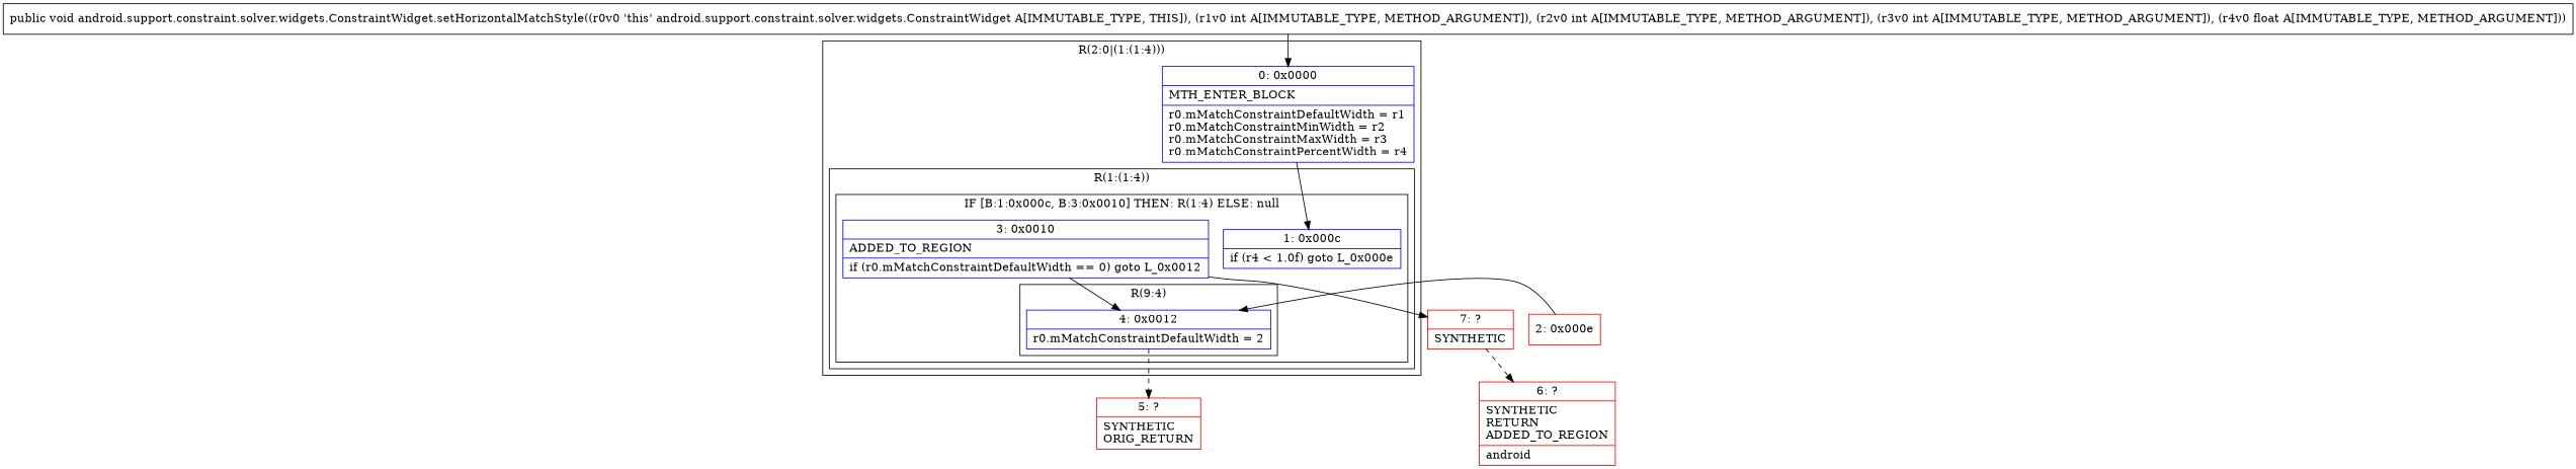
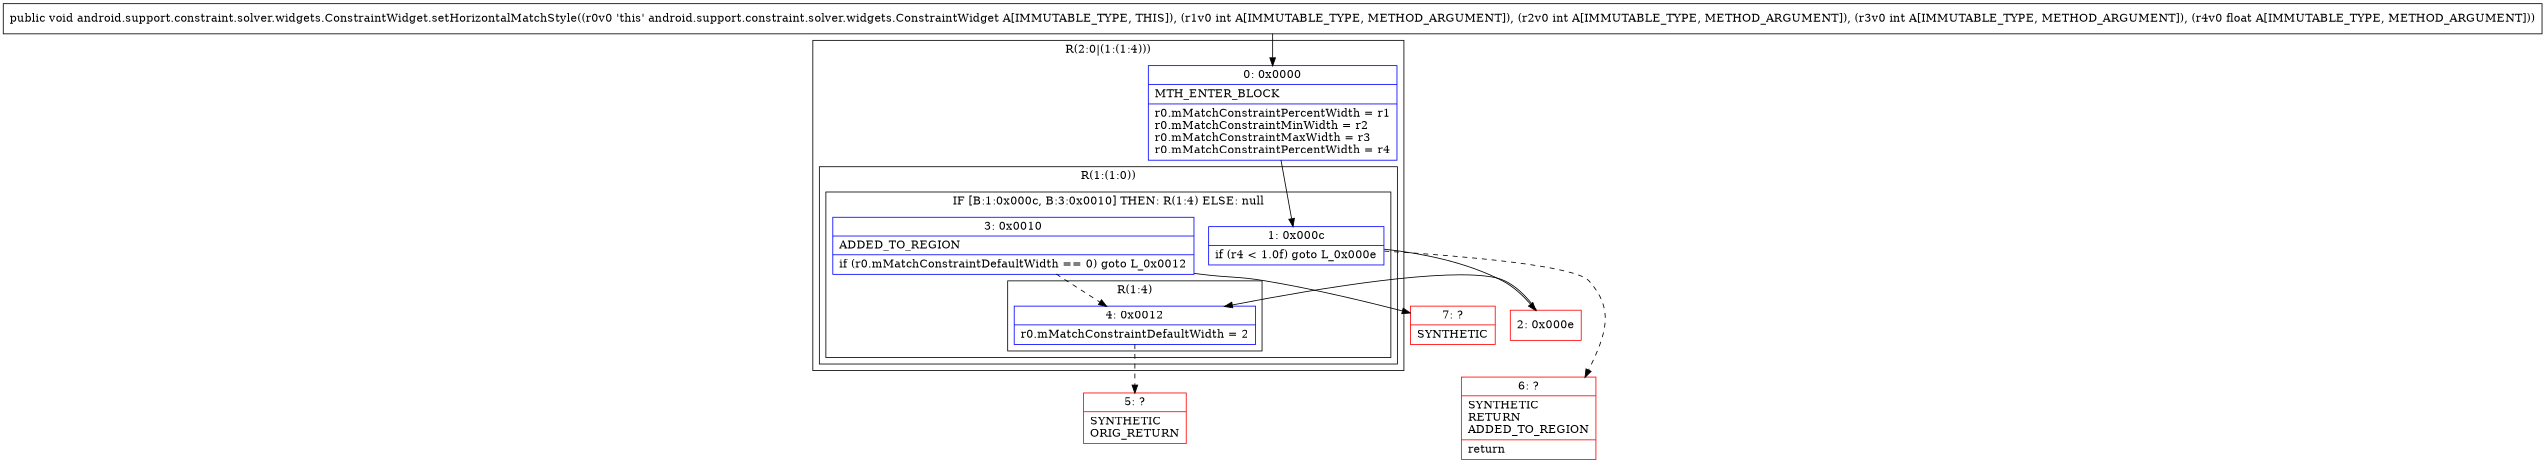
  digraph {
    node [color=blue shape=record]
    n1 [label="{4\:\ 0x0012|r0.mMatchConstraintDefaultWidth = 2\l}"]
    n2 [label="{1\:\ 0x000c|if (r4 \< 1.0f) goto L_0x000e\l}"]
    n3 [label="{3\:\ 0x0010|ADDED_TO_REGION\l|if (r0.mMatchConstraintDefaultWidth == 0) goto L_0x0012\l}"]
-   n4 [label="{0\:\ 0x0000|MTH_ENTER_BLOCK\l|r0.mMatchConstraintDefaultWidth = r1\lr0.mMatchConstraintMinWidth = r2\lr0.mMatchConstraintMaxWidth = r3\lr0.mMatchConstraintPercentWidth = r4\l}"]
+   n4 [label="{0\:\ 0x0000|MTH_ENTER_BLOCK\l|r0.mMatchConstraintPercentWidth = r1\lr0.mMatchConstraintMinWidth = r2\lr0.mMatchConstraintMaxWidth = r3\lr0.mMatchConstraintPercentWidth = r4\l}"]
    n5 [color=red label="{5\:\ ?|SYNTHETIC\lORIG_RETURN\l}"]
    n6 [color=red label="{2\:\ 0x000e}"]
-   n7 [color=red label="{6\:\ ?|SYNTHETIC\lRETURN\lADDED_TO_REGION\l|android\l}"]
+   n7 [color=red label="{6\:\ ?|SYNTHETIC\lRETURN\lADDED_TO_REGION\l|return\l}"]
    n8 [color=red label="{7\:\ ?|SYNTHETIC\l}"]
    n9 [label="{public void android.support.constraint.solver.widgets.ConstraintWidget.setHorizontalMatchStyle((r0v0 'this' android.support.constraint.solver.widgets.ConstraintWidget A[IMMUTABLE_TYPE, THIS]), (r1v0 int A[IMMUTABLE_TYPE, METHOD_ARGUMENT]), (r2v0 int A[IMMUTABLE_TYPE, METHOD_ARGUMENT]), (r3v0 int A[IMMUTABLE_TYPE, METHOD_ARGUMENT]), (r4v0 float A[IMMUTABLE_TYPE, METHOD_ARGUMENT])) }" color=""]
    subgraph cluster_1 {
      label="R(2:0|(1:(1:4)))"
      n4
      subgraph cluster_2 {
-       label="R(1:(1:4))"
+       label="R(1:(1:0))"
        subgraph cluster_3 {
          label="IF [B:1:0x000c, B:3:0x0010] THEN: R(1:4) ELSE: null"
          n2
          n3
          subgraph cluster_4 {
-           label="R(9:4)"
+           label="R(1:4)"
            n1
          }
        }
      }
    }
    n1 -> n5 [style=dashed]
-   n8 -> n7 [style=dashed]
-   n3 -> n1
+   n2 -> n6
+   n2 -> n7 [style=dashed]
+   n3 -> n1 [style=dashed]
    n3 -> n8 [style=solid]
    n4 -> n2
    n6 -> n1
    n9 -> n4
  }
